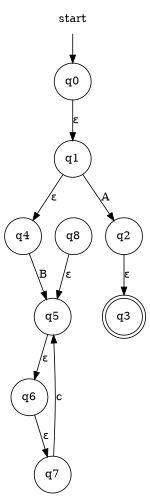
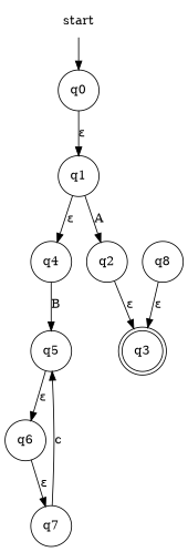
  digraph {
    node [shape=circle]
    start [shape=none]
    q0
    q1
    q3 [shape=doublecircle]
    q4
    q2
    q5
    q6
    q7
    q8
    start -> q0
    q0 -> q1 [label="&epsilon;"]
    q1 -> q4 [label="&epsilon;"]
    q1 -> q2 [label=A]
    q4 -> q5 [label=B]
    q2 -> q3 [label="&epsilon;"]
    q5 -> q6 [label="&epsilon;"]
    q6 -> q7 [label="&epsilon;"]
    q7 -> q5 [label=c]
-   q8 -> q5 [label="&epsilon;"]
+   q8 -> q3 [label="&epsilon;"]
  }
